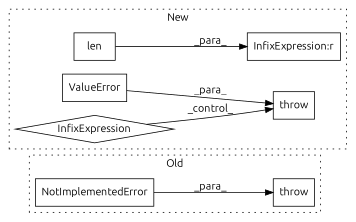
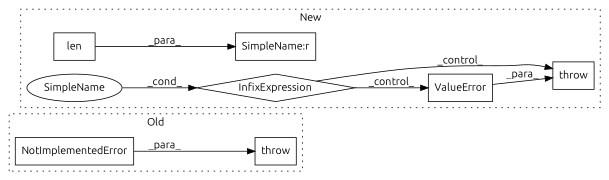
  digraph {
    fontname=Ubuntu
    rankdir=LR
    node [a=32 fontname=Ubuntu l=6 shape=box]
    edge [fontname=Ubuntu]
    n1 [l="20,1" label=NotImplementedError s="435,504"]
    n2 [a=53 label=throw s=429]
    n3 [l="11,1" label=ValueError s="619,677"]
    n4 [l="4,1" label=len s="585,598"]
    n5 [a=25 l="4,2" label=InfixExpression s="581,603" shape=diamond]
-   n7 [a=27 l=3 label="InfixExpression:r" s=599]
+   n6 [a=42 label=SimpleName shape=ellipse l=""]
+   n7 [a=27 l=3 label="SimpleName:r" s=599]
    n8 [a=53 label=throw s=613]
    subgraph cluster_1 {
      label=Old
      style=dotted
      n1
      n2
    }
    subgraph cluster_2 {
      label=New
      style=dotted
      n3
      n4
      n5
+     n6
      n7
      n8
    }
    n1 -> n2 [label=_para_]
    n3 -> n8 [label=_para_]
    n4 -> n7 [label=_para_]
+   n5 -> n3 [label=_control_]
    n5 -> n8 [label=_control_]
+   n6 -> n5 [label=_cond_]
  }
